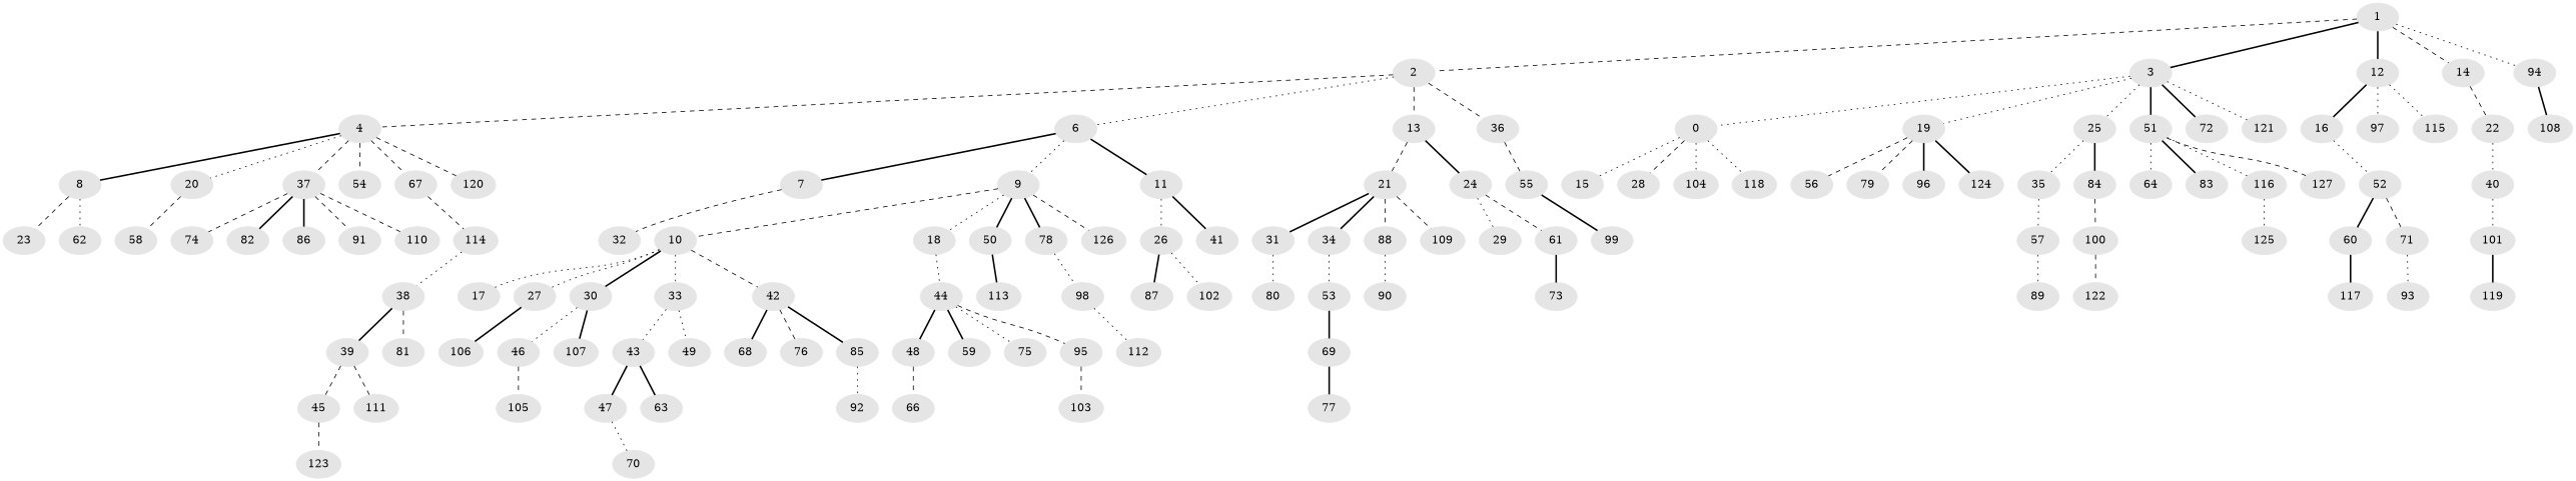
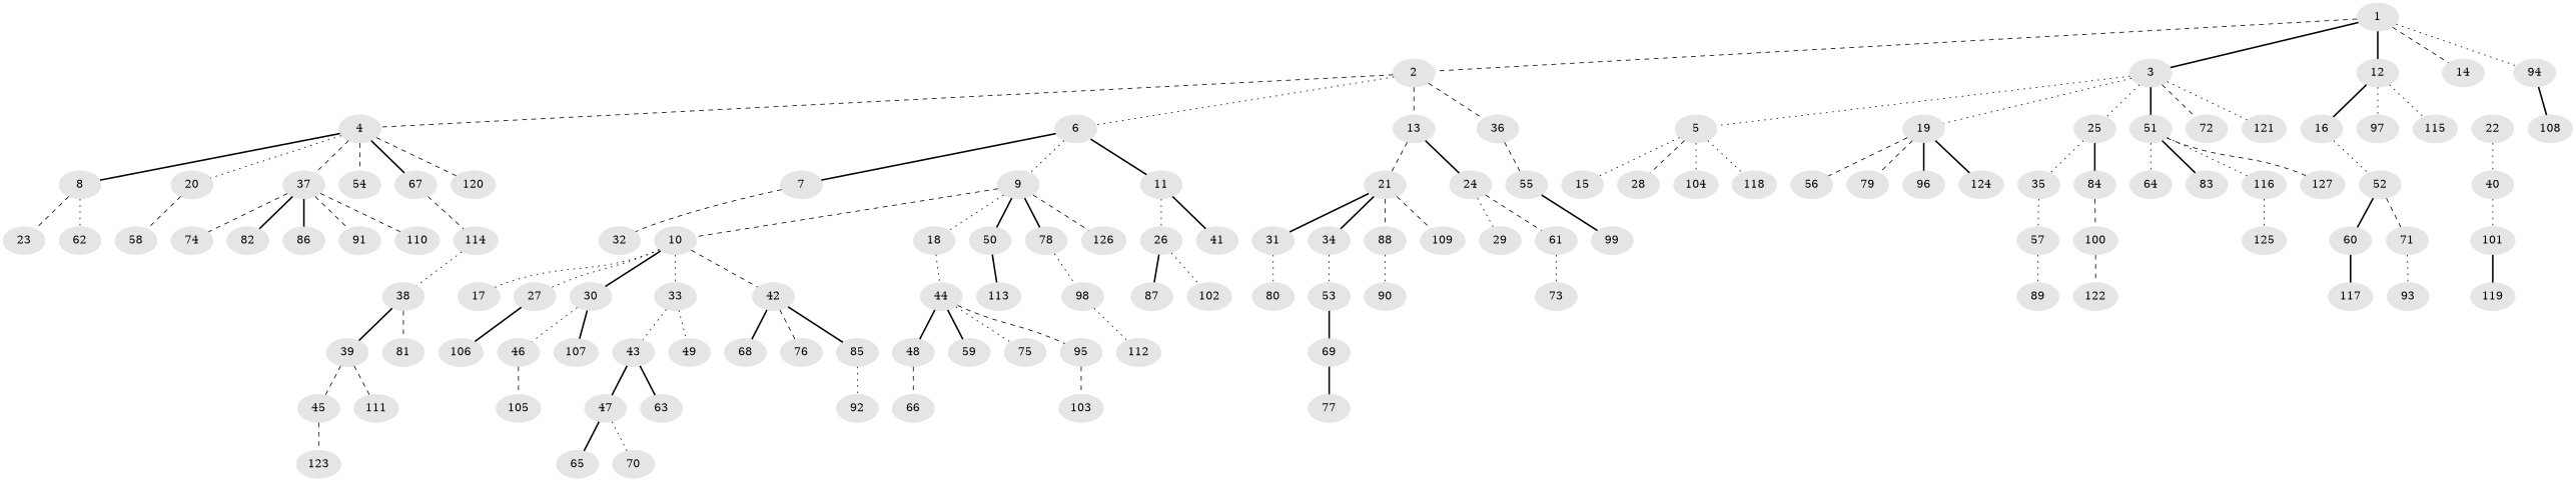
  graph {
    node [color=gray90 style=filled]
    edge [style=dotted]
    1
    2
    3
    12
    14
    94
    4
    6
    13
    36
-   5 [label=0]
+   5
    19
    25
    51
    72
    121
    16
    97
    115
    22
    108
    8
    20
    37
    54
    67
    120
    7
    9
    11
    21
    24
    55
    15
    28
    104
    118
    56
    79
    96
    124
    35
    84
    64
    83
    116
    127
    23
    62
    58
    74
    82
    86
    91
    110
    114
    32
    10
    18
    50
    78
    126
    26
    41
    17
    27
    30
    33
    42
    44
    113
    98
    106
    46
    107
    43
    49
    38
    39
    81
    68
    76
    85
    87
    102
    52
    31
    34
    88
    109
    29
    61
    40
    60
    71
    48
    59
    75
    95
    80
    53
    90
    101
    73
    57
    100
    105
    47
    63
    69
    89
    99
    45
    111
    123
    119
    92
+   65
    70
    66
    103
    125
    117
    93
    77
    112
    122
    1 -- 2 [style=dashed]
    1 -- 3 [style=bold]
    1 -- 12 [style=bold]
    1 -- 14 [style=dashed]
    1 -- 94
    2 -- 4 [style=dashed]
    2 -- 6
    2 -- 13 [style=dashed]
    2 -- 36 [style=dashed]
    3 -- 5
    3 -- 19
    3 -- 25
    3 -- 51 [style=bold]
-   3 -- 72 [style=bold]
+   3 -- 72 [style=dashed]
    3 -- 121
    12 -- 16 [style=bold]
    12 -- 97
    12 -- 115
-   14 -- 22 [style=dashed]
    94 -- 108 [style=bold]
    4 -- 8 [style=bold]
    4 -- 20
    4 -- 37 [style=dashed]
    4 -- 54 [style=dashed]
-   4 -- 67 [style=dashed]
+   4 -- 67 [style=bold]
    4 -- 120 [style=dashed]
    6 -- 7 [style=bold]
    6 -- 9
    6 -- 11 [style=bold]
    13 -- 21 [style=dashed]
    13 -- 24 [style=bold]
    36 -- 55 [style=dashed]
    5 -- 15
    5 -- 28 [style=dashed]
    5 -- 104
    5 -- 118
    19 -- 56 [style=dashed]
    19 -- 79 [style=dashed]
    19 -- 96 [style=bold]
    19 -- 124 [style=bold]
    25 -- 35
    25 -- 84 [style=bold]
    51 -- 64
    51 -- 83 [style=bold]
    51 -- 116
    51 -- 127 [style=dashed]
    16 -- 52
    22 -- 40
    8 -- 23 [style=dashed]
    8 -- 62
    20 -- 58 [style=dashed]
    37 -- 74 [style=dashed]
    37 -- 82 [style=bold]
    37 -- 86 [style=bold]
    37 -- 91 [style=dashed]
    37 -- 110 [style=dashed]
    67 -- 114 [style=dashed]
    7 -- 32 [style=dashed]
    9 -- 10 [style=dashed]
    9 -- 18
    9 -- 50 [style=bold]
    9 -- 78 [style=bold]
    9 -- 126 [style=dashed]
    11 -- 26
    11 -- 41 [style=bold]
    21 -- 31 [style=bold]
    21 -- 34 [style=bold]
    21 -- 88 [style=dashed]
    21 -- 109 [style=dashed]
    24 -- 29
    24 -- 61 [style=dashed]
    55 -- 99 [style=bold]
    35 -- 57
    84 -- 100 [style=dashed]
    116 -- 125
    114 -- 38
    10 -- 17
    10 -- 27
    10 -- 30 [style=bold]
    10 -- 33
    10 -- 42 [style=dashed]
    18 -- 44
    50 -- 113 [style=bold]
    78 -- 98
    26 -- 87 [style=bold]
    26 -- 102
    27 -- 106 [style=bold]
    30 -- 46
    30 -- 107 [style=bold]
    33 -- 43
    33 -- 49
    42 -- 68 [style=bold]
    42 -- 76 [style=dashed]
    42 -- 85 [style=bold]
    44 -- 48 [style=bold]
    44 -- 59 [style=bold]
    44 -- 75
    44 -- 95 [style=dashed]
    98 -- 112
    46 -- 105 [style=dashed]
    43 -- 47 [style=bold]
    43 -- 63 [style=bold]
    38 -- 39 [style=bold]
    38 -- 81 [style=dashed]
    39 -- 45 [style=dashed]
    39 -- 111 [style=dashed]
    85 -- 92
    52 -- 60 [style=bold]
    52 -- 71 [style=dashed]
    31 -- 80
    34 -- 53
    88 -- 90
-   61 -- 73 [style=bold]
+   61 -- 73
    40 -- 101
    60 -- 117 [style=bold]
    71 -- 93
    48 -- 66 [style=dashed]
    95 -- 103 [style=dashed]
    53 -- 69 [style=bold]
    101 -- 119 [style=bold]
    57 -- 89
    100 -- 122 [style=dashed]
+   47 -- 65 [style=bold]
    47 -- 70
    69 -- 77 [style=bold]
    45 -- 123 [style=dashed]
  }
